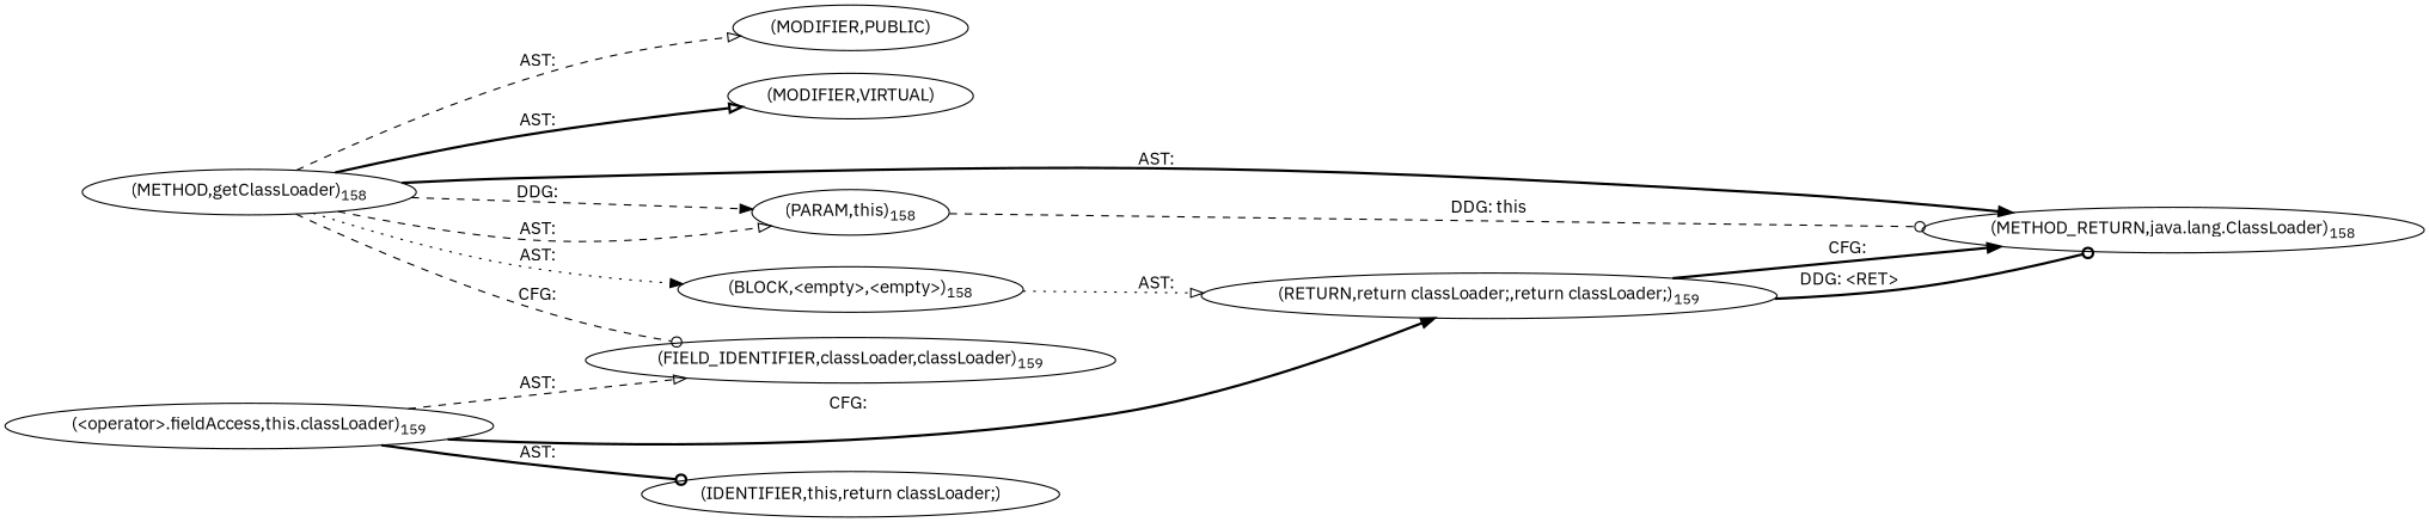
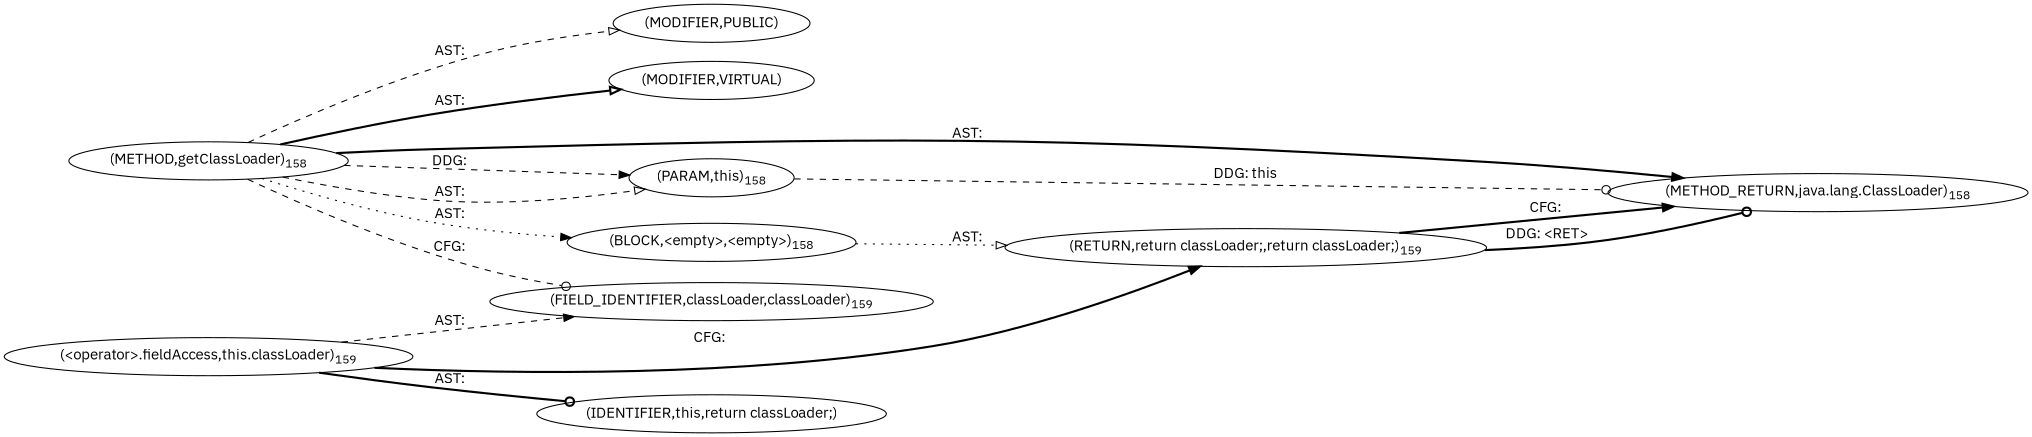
  digraph {
    fontname="IBM Plex Sans"
    rankdir=LR
    node [fontname="IBM Plex Sans"]
    edge [arrowhead=onormal fontname="IBM Plex Sans" style=dashed]
    n1 [label=<(METHOD,getClassLoader)<SUB>158</SUB>>]
    n2 [label=<(PARAM,this)<SUB>158</SUB>>]
    n3 [label=<(BLOCK,&lt;empty&gt;,&lt;empty&gt;)<SUB>158</SUB>>]
    n4 [label=<(FIELD_IDENTIFIER,classLoader,classLoader)<SUB>159</SUB>>]
    n5 [label=<(MODIFIER,PUBLIC)>]
    n6 [label=<(MODIFIER,VIRTUAL)>]
    n7 [label=<(METHOD_RETURN,java.lang.ClassLoader)<SUB>158</SUB>>]
    n8 [label=<(RETURN,return classLoader;,return classLoader;)<SUB>159</SUB>>]
    n9 [label=<(&lt;operator&gt;.fieldAccess,this.classLoader)<SUB>159</SUB>>]
    n10 [label=<(IDENTIFIER,this,return classLoader;)>]
    n1 -> n2 [label="AST: "]
    n1 -> n2 [arrowhead=normal label="DDG: "]
    n1 -> n3 [arrowhead=normal label="AST: " style=dotted]
    n1 -> n4 [arrowhead=odot label="CFG: "]
    n1 -> n5 [label="AST: "]
    n1 -> n6 [label="AST: " style=bold]
    n1 -> n7 [arrowhead=normal label="AST: " style=bold]
    n2 -> n7 [arrowhead=odot label="DDG: this"]
    n3 -> n8 [label="AST: " style=dotted]
    n8 -> n7 [arrowhead=normal label="CFG: " style=bold]
    n8 -> n7 [arrowhead=odot label="DDG: &lt;RET&gt;" style=bold]
-   n9 -> n4 [label="AST: "]
+   n9 -> n4 [arrowhead=normal label="AST: "]
    n9 -> n8 [arrowhead=normal label="CFG: " style=bold]
    n9 -> n10 [arrowhead=odot label="AST: " style=bold]
  }
